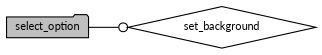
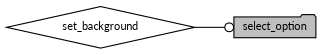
  digraph {
    rankdir=LR
    fontname=Lato
    node [color=black fontname=Lato fontsize=10 style=filled]
    n1 [fillcolor=grey75 fontcolor=black height=0.2 label=select_option shape=folder width=0.4]
    n2 [fillcolor=white height=0.2 label=set_background shape=diamond width=0.4]
-   n1 -> n2 [color=black fontname=Lato fontsize=10 labelfontname=Helvetica labelfontsize=10 style=solid arrowhead=odot]
+   n2 -> n1 [color=black fontname=Lato fontsize=10 labelfontname=Helvetica labelfontsize=10 style=solid arrowhead=odot]
  }
